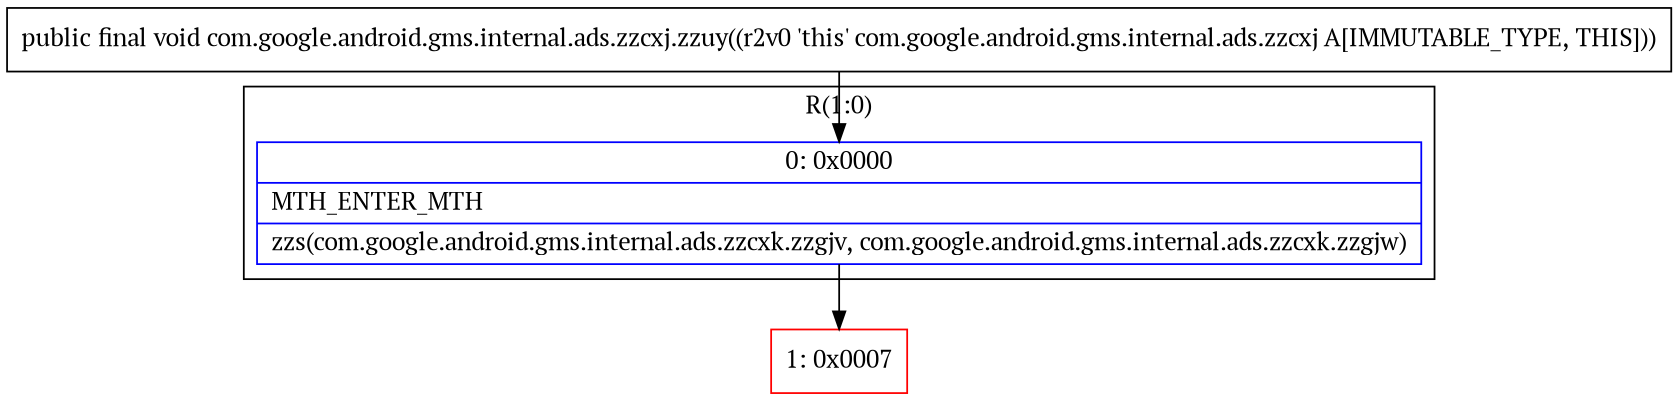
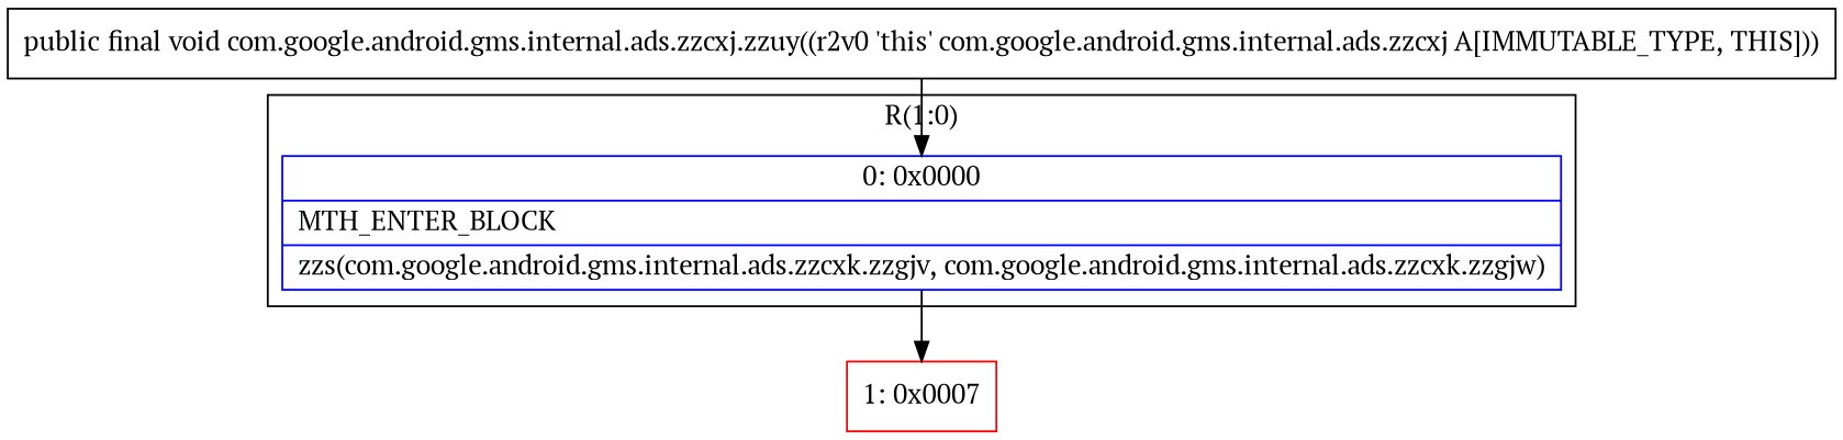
  digraph {
    fontname="PT Serif"
    node [shape=record fontname="PT Serif"]
    edge [fontname="PT Serif"]
-   n1 [color=blue label="{0\:\ 0x0000|MTH_ENTER_MTH\l|zzs(com.google.android.gms.internal.ads.zzcxk.zzgjv, com.google.android.gms.internal.ads.zzcxk.zzgjw)\l}"]
+   n1 [color=blue label="{0\:\ 0x0000|MTH_ENTER_BLOCK\l|zzs(com.google.android.gms.internal.ads.zzcxk.zzgjv, com.google.android.gms.internal.ads.zzcxk.zzgjw)\l}"]
    n2 [color=red label="{1\:\ 0x0007}"]
    n3 [label="{public final void com.google.android.gms.internal.ads.zzcxj.zzuy((r2v0 'this' com.google.android.gms.internal.ads.zzcxj A[IMMUTABLE_TYPE, THIS])) }"]
    subgraph cluster_1 {
      label="R(1:0)"
      n1
    }
    n1 -> n2
    n3 -> n1
  }
